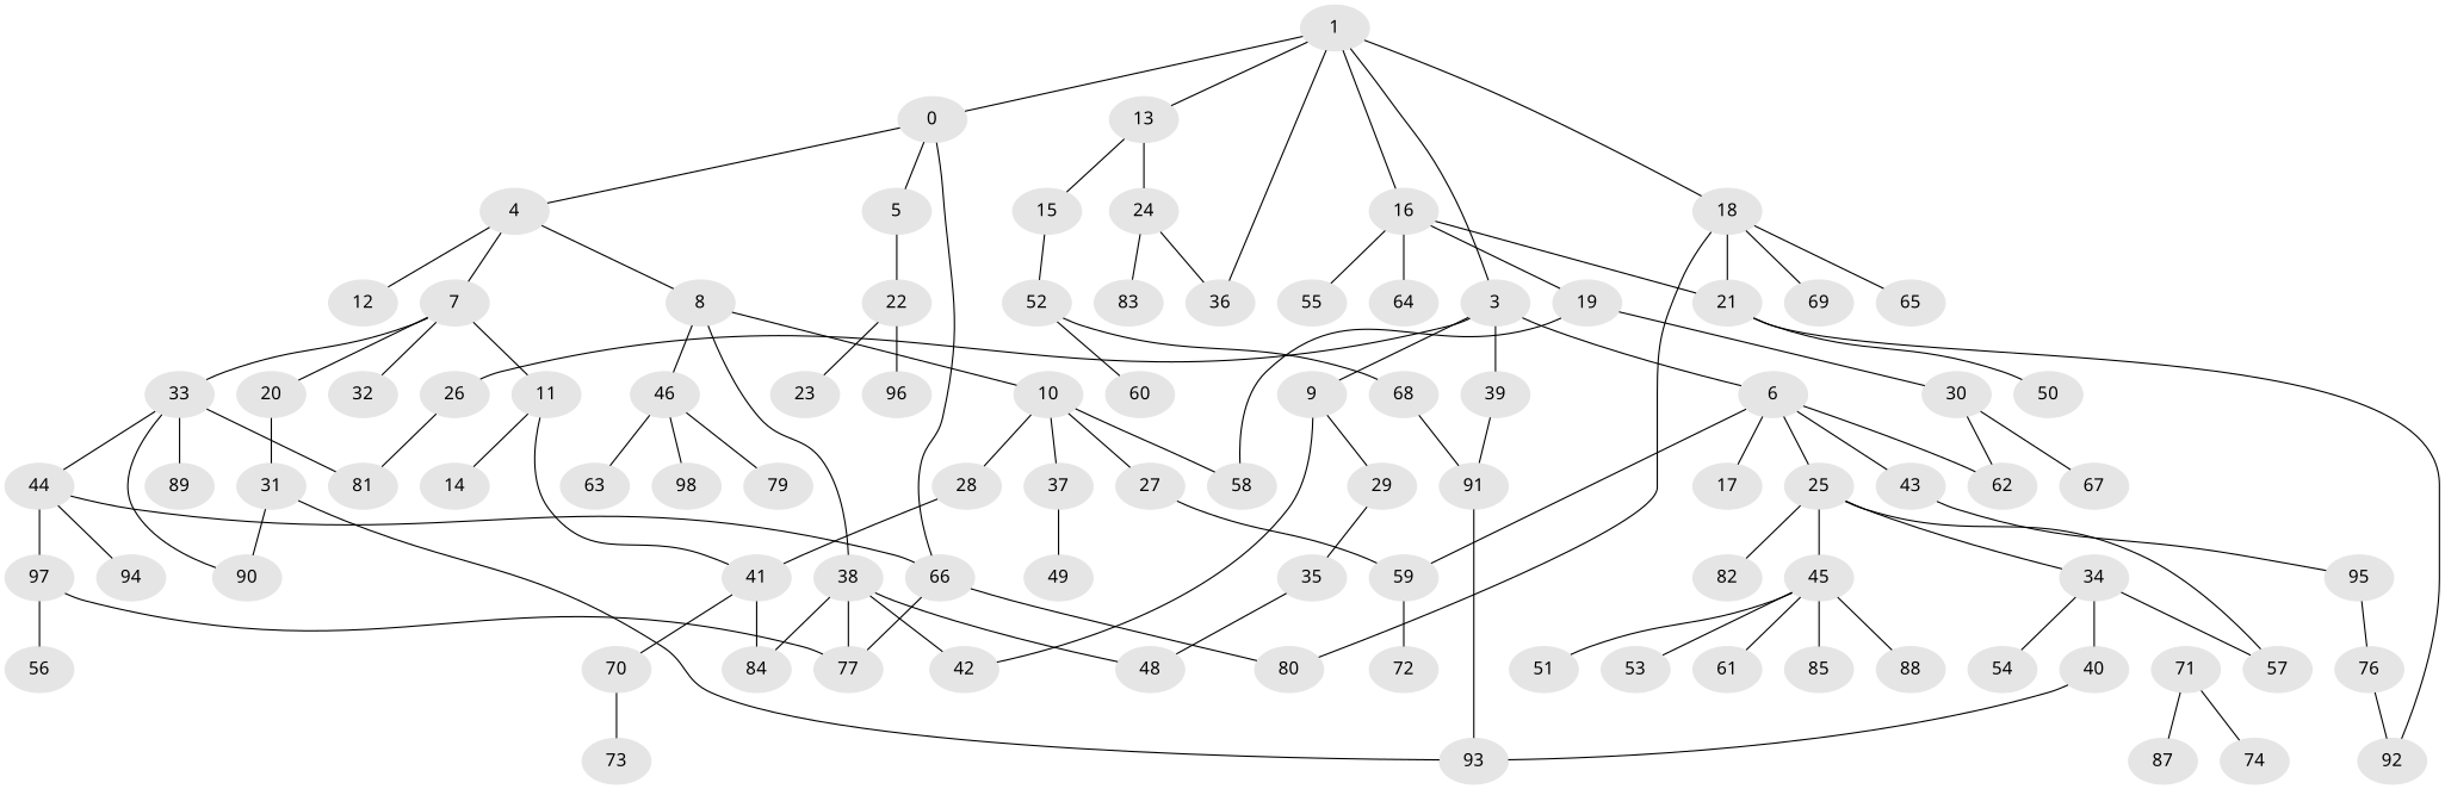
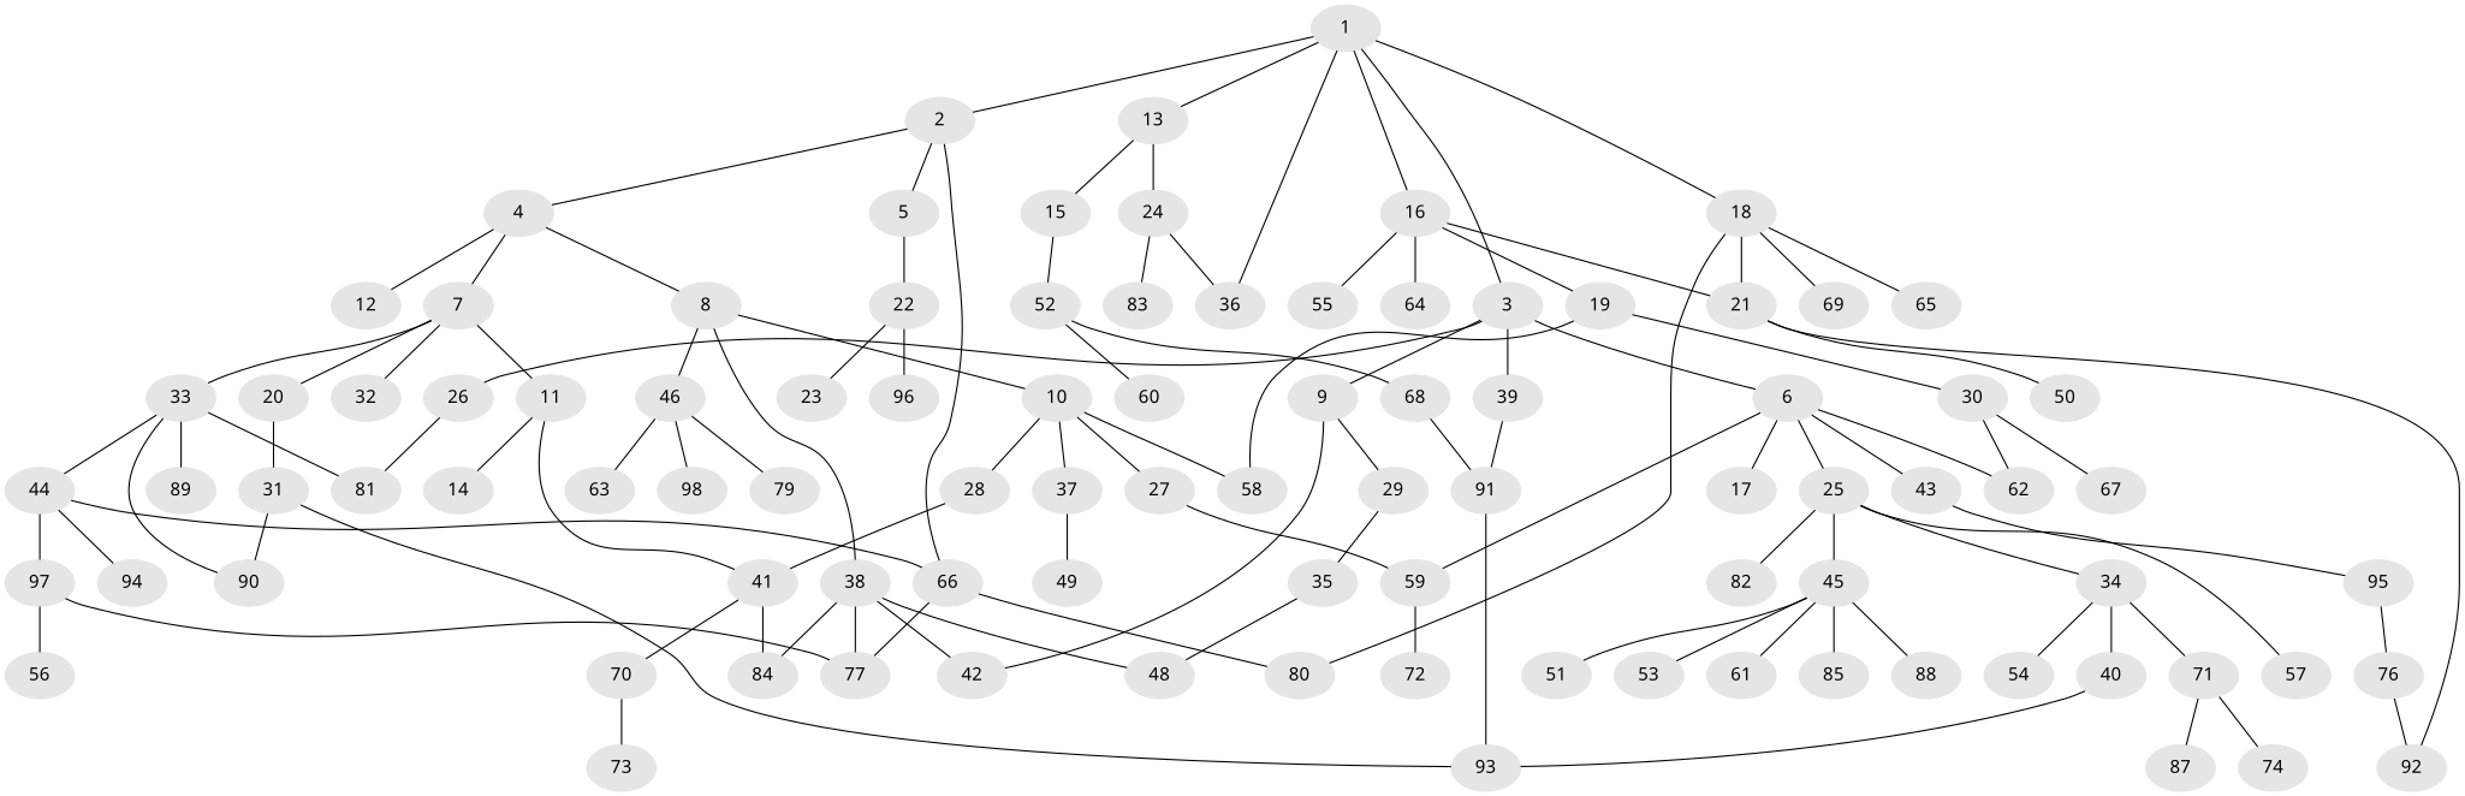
  graph {
    fontname="Noto Sans"
    node [color=gray90 fontname="Noto Sans" style=filled]
    edge [fontname="Noto Sans"]
    1
-   2 [label=0]
+   2
    3
    13
    16
    18
    36
    4
    5
    66
    6
    9
    26
    39
    15
    24
    19
    21
    55
    64
    65
    69
    80
    7
    8
    12
    22
    77
    17
    25
    43
    59
    62
    29
    42
    81
    91
    11
    20
    32
    33
    10
    38
    46
    23
    n46 [label=96]
    34
    45
    57
    82
    n51 [label=95]
    72
    14
    41
    31
    90
    44
    89
    27
    28
    37
    58
    48
    84
    63
    n66 [label=98]
    79
    35
    49
    70
    52
    83
    60
    68
    30
    50
    92
    67
    93
    40
    54
    71
    51
    53
    61
    85
    88
    n88 [label=97]
    94
    74
    87
    73
    76
    56
    1 -- 2
    1 -- 3
    1 -- 13
    1 -- 16
    1 -- 18
    1 -- 36
    2 -- 4
    2 -- 5
    2 -- 66
    3 -- 6
    3 -- 9
    3 -- 26
    3 -- 39
    13 -- 15
    13 -- 24
    16 -- 19
    16 -- 21
    16 -- 55
    16 -- 64
    18 -- 21
    18 -- 65
    18 -- 69
    18 -- 80
    4 -- 7
    4 -- 8
    4 -- 12
    5 -- 22
    66 -- 80
    66 -- 77
    6 -- 17
    6 -- 25
    6 -- 43
    6 -- 59
    6 -- 62
    9 -- 29
    9 -- 42
    26 -- 81
    39 -- 91
    15 -- 52
    24 -- 36
    24 -- 83
    19 -- 58
    19 -- 30
    21 -- 50
    21 -- 92
    7 -- 11
    7 -- 20
    7 -- 32
    7 -- 33
    8 -- 10
    8 -- 38
    8 -- 46
    22 -- 23
    22 -- n46
    25 -- 34
    25 -- 45
    25 -- 57
    25 -- 82
    43 -- n51
    59 -- 72
    29 -- 35
    91 -- 93
    11 -- 14
    11 -- 41
    20 -- 31
    33 -- 81
    33 -- 90
    33 -- 44
    33 -- 89
    10 -- 27
    10 -- 28
    10 -- 37
    10 -- 58
    38 -- 77
    38 -- 42
    38 -- 48
    38 -- 84
    46 -- 63
    46 -- n66
    46 -- 79
    34 -- 40
    34 -- 54
-   34 -- 57
+   34 -- 71
    45 -- 51
    45 -- 53
    45 -- 61
    45 -- 85
    45 -- 88
    n51 -- 76
    41 -- 84
    41 -- 70
    31 -- 90
    31 -- 93
    44 -- 66
    44 -- n88
    44 -- 94
    27 -- 59
    28 -- 41
    37 -- 49
    35 -- 48
    70 -- 73
    52 -- 60
    52 -- 68
    68 -- 91
    30 -- 62
    30 -- 67
    40 -- 93
    71 -- 74
    71 -- 87
    n88 -- 77
    n88 -- 56
    76 -- 92
  }
